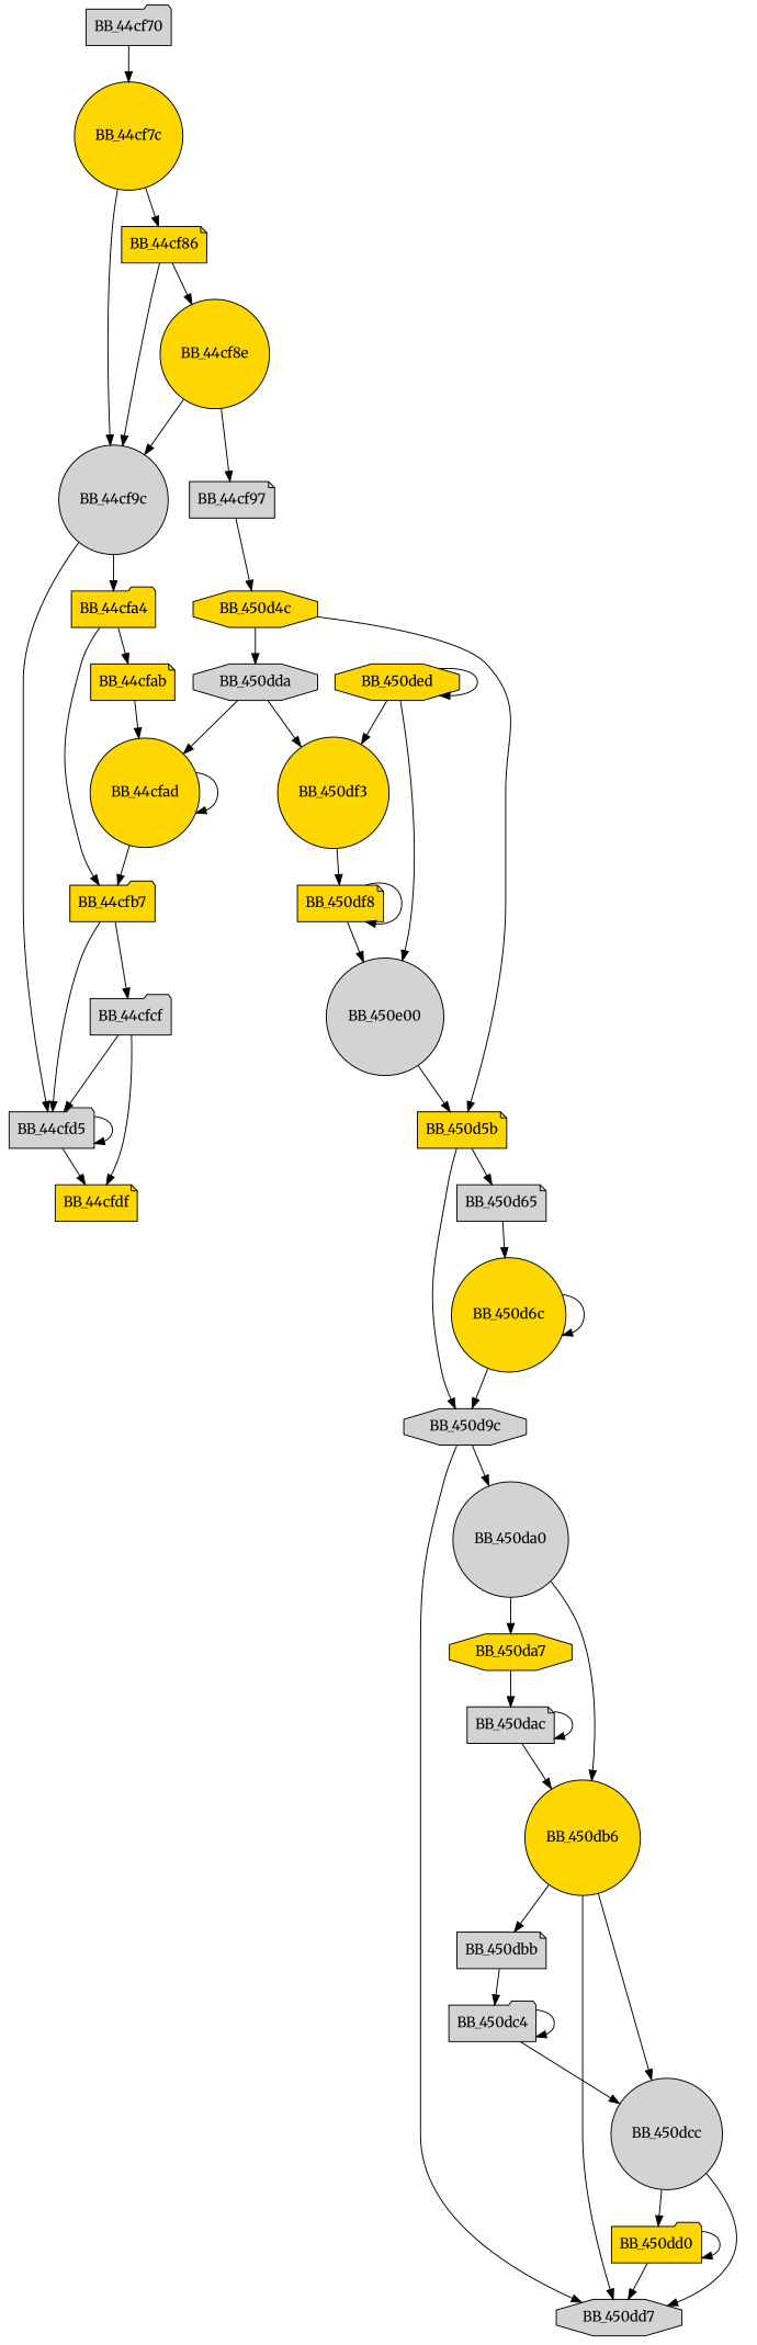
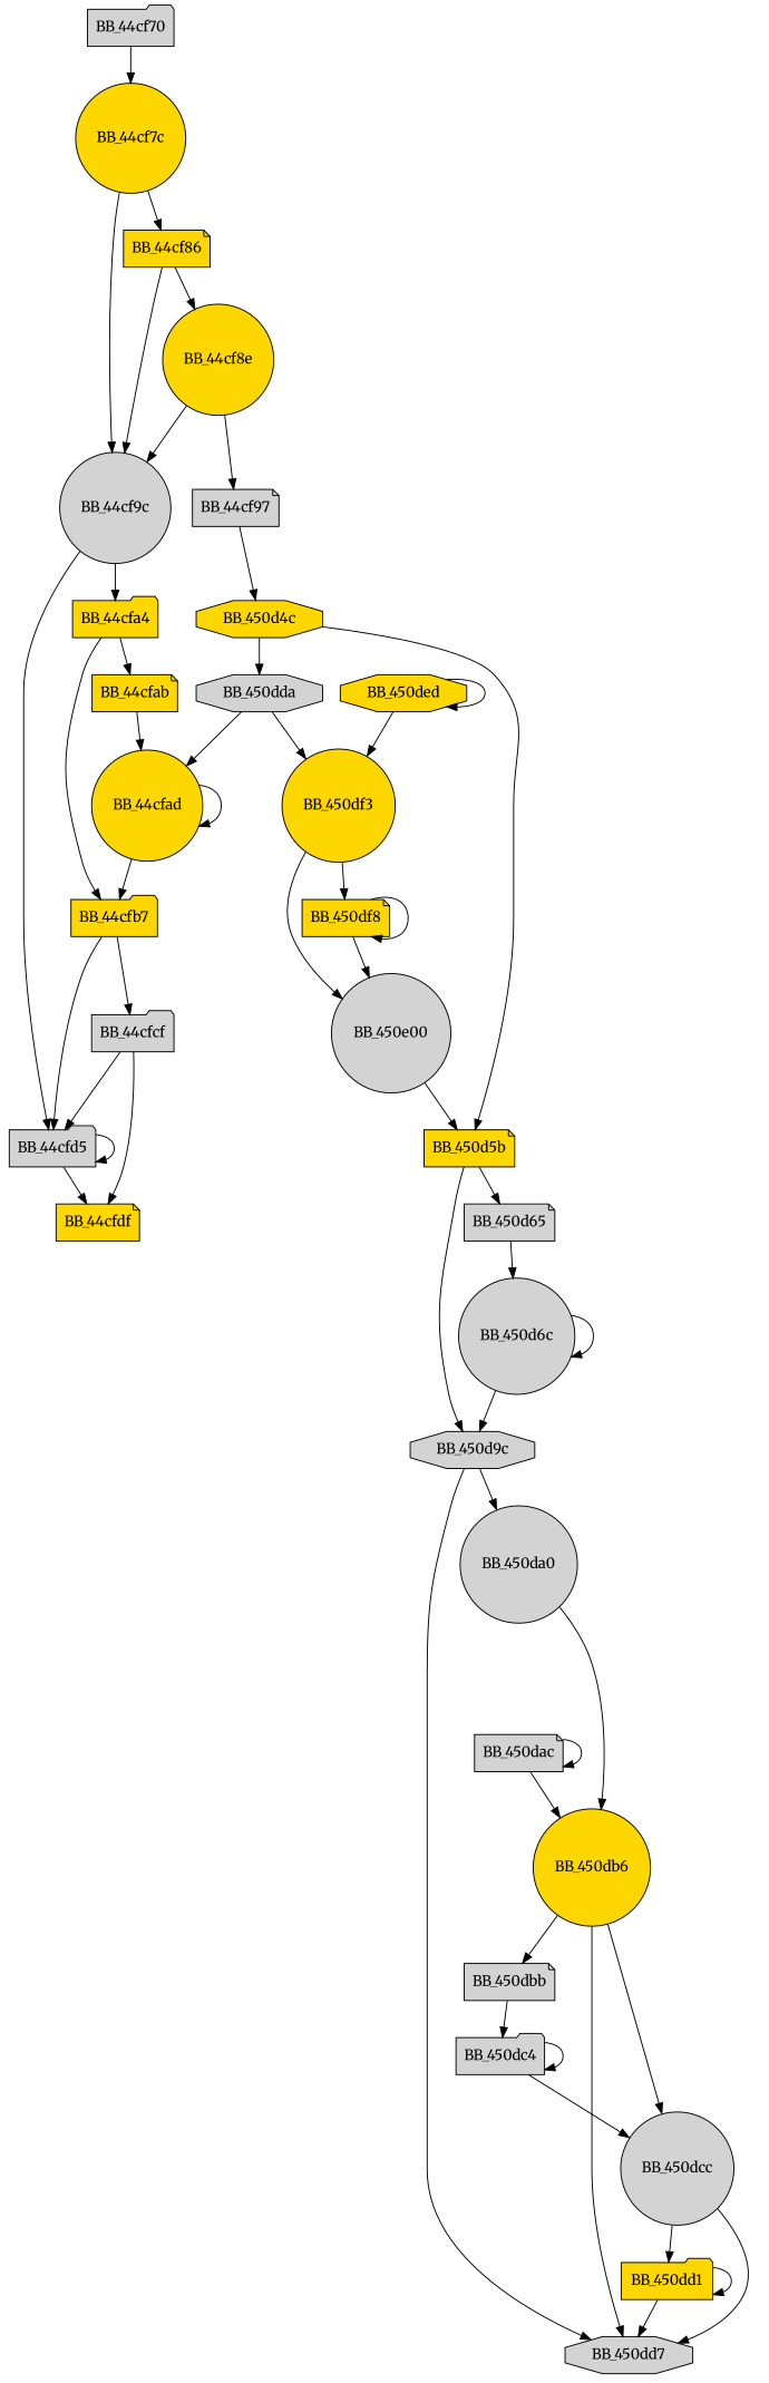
  digraph {
    fontname=Merriweather
    node [fillcolor=lightgrey fontname=Merriweather shape=circle style=filled]
    edge [fontname=Merriweather]
    BB_44cf70 [shape=folder]
    BB_44cf7c [fillcolor=gold]
    BB_44cf86 [fillcolor=gold shape=note]
    BB_44cf9c
    BB_44cf8e [fillcolor=gold]
    BB_44cfa4 [fillcolor=gold shape=folder]
    BB_44cfd5 [shape=folder]
    BB_44cf97 [shape=note]
    BB_44cfab [fillcolor=gold shape=note]
    BB_44cfb7 [fillcolor=gold shape=folder]
    BB_44cfdf [fillcolor=gold shape=note]
    BB_450d4c [fillcolor=gold shape=octagon]
    BB_450d5b [fillcolor=gold shape=note]
    BB_450dda [shape=octagon]
    BB_450d65 [shape=note]
    BB_450d9c [shape=octagon]
    BB_44cfad [fillcolor=gold]
    BB_450df3 [fillcolor=gold]
    BB_44cfcf [shape=folder]
-   BB_450d6c [fillcolor=gold]
+   BB_450d6c
    BB_450da0
    BB_450dd7 [shape=octagon]
    BB_450ded [fillcolor=gold shape=octagon]
    BB_450df8 [fillcolor=gold shape=note]
    BB_450e00
-   BB_450da7 [fillcolor=gold shape=octagon]
    BB_450db6 [fillcolor=gold]
    BB_450dac [shape=note]
    BB_450dbb [shape=note]
    BB_450dcc
    BB_450dc4 [shape=folder]
-   BB_450dd1 [fillcolor=gold shape=folder label=BB_450dd0]
+   BB_450dd1 [fillcolor=gold shape=folder]
    BB_44cf70 -> BB_44cf7c
    BB_44cf7c -> BB_44cf86
    BB_44cf7c -> BB_44cf9c
    BB_44cf86 -> BB_44cf9c
    BB_44cf86 -> BB_44cf8e
    BB_44cf9c -> BB_44cfa4
    BB_44cf9c -> BB_44cfd5
    BB_44cf8e -> BB_44cf9c
    BB_44cf8e -> BB_44cf97
    BB_44cfa4 -> BB_44cfab
    BB_44cfa4 -> BB_44cfb7
    BB_44cfd5 -> BB_44cfd5
    BB_44cfd5 -> BB_44cfdf
    BB_44cf97 -> BB_450d4c
    BB_44cfab -> BB_44cfad
    BB_44cfb7 -> BB_44cfd5
    BB_44cfb7 -> BB_44cfcf
    BB_450d4c -> BB_450d5b
    BB_450d4c -> BB_450dda
    BB_450d5b -> BB_450d65
    BB_450d5b -> BB_450d9c
    BB_450dda -> BB_44cfad
    BB_450dda -> BB_450df3
    BB_450d65 -> BB_450d6c
    BB_450d9c -> BB_450da0
    BB_450d9c -> BB_450dd7
    BB_44cfad -> BB_44cfb7
    BB_44cfad -> BB_44cfad
    BB_450df3 -> BB_450df8
-   BB_450ded -> BB_450e00
+   BB_450df3 -> BB_450e00
    BB_44cfcf -> BB_44cfd5
    BB_44cfcf -> BB_44cfdf
    BB_450d6c -> BB_450d9c
    BB_450d6c -> BB_450d6c
-   BB_450da0 -> BB_450da7
    BB_450da0 -> BB_450db6
    BB_450ded -> BB_450df3
    BB_450ded -> BB_450ded
    BB_450df8 -> BB_450df8
    BB_450df8 -> BB_450e00
    BB_450e00 -> BB_450d5b
-   BB_450da7 -> BB_450dac
    BB_450db6 -> BB_450dd7
    BB_450db6 -> BB_450dbb
    BB_450db6 -> BB_450dcc
    BB_450dac -> BB_450db6
    BB_450dac -> BB_450dac
    BB_450dbb -> BB_450dc4
    BB_450dcc -> BB_450dd7
    BB_450dcc -> BB_450dd1
    BB_450dc4 -> BB_450dcc
    BB_450dc4 -> BB_450dc4
    BB_450dd1 -> BB_450dd7
    BB_450dd1 -> BB_450dd1
  }
